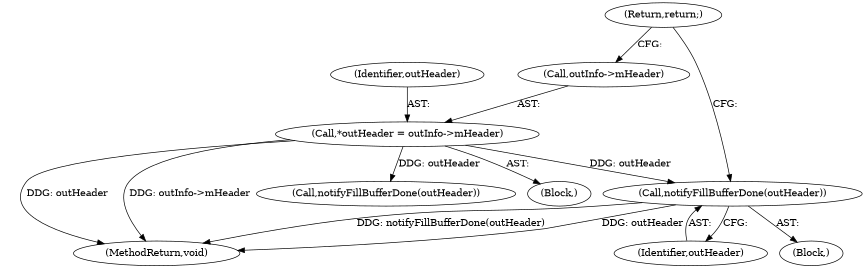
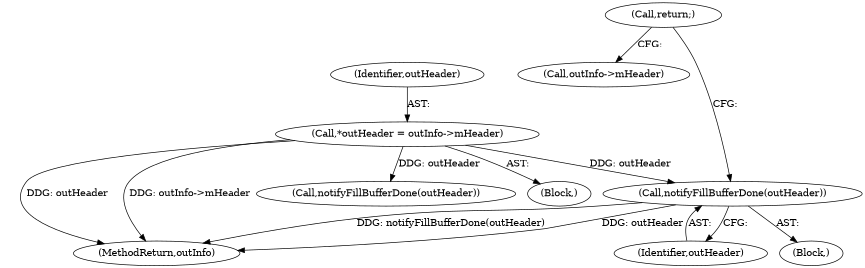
  digraph {
    n1 [label="(Call,notifyFillBufferDone(outHeader))"]
    n2 [label="(Block,)"]
-   n3 [label="(MethodReturn,void)"]
+   n3 [label="(MethodReturn,outInfo)"]
    n4 [label="(Identifier,outHeader)"]
    n5 [label="(Call,*outHeader = outInfo->mHeader)"]
    n6 [label="(Call,notifyFillBufferDone(outHeader))"]
    n7 [label="(Block,)"]
    n8 [label="(Call,outInfo->mHeader)"]
    n9 [label="(Identifier,outHeader)"]
-   n10 [label="(Return,return;)"]
+   n10 [label="(Call,return;)"]
    n1 -> n2 [label="AST: "]
    n1 -> n3 [label="DDG: notifyFillBufferDone(outHeader)"]
    n1 -> n3 [label="DDG: outHeader"]
    n1 -> n4 [label="CFG: "]
    n4 -> n1 [label="AST: "]
    n5 -> n1 [label="DDG: outHeader"]
    n5 -> n3 [label="DDG: outHeader"]
    n5 -> n3 [label="DDG: outInfo->mHeader"]
    n5 -> n6 [label="DDG: outHeader"]
    n5 -> n7 [label="AST: "]
-   n8 -> n5 [label="AST: "]
    n9 -> n5 [label="AST: "]
    n10 -> n1 [label="CFG: "]
    n10 -> n8 [label="CFG: "]
  }
